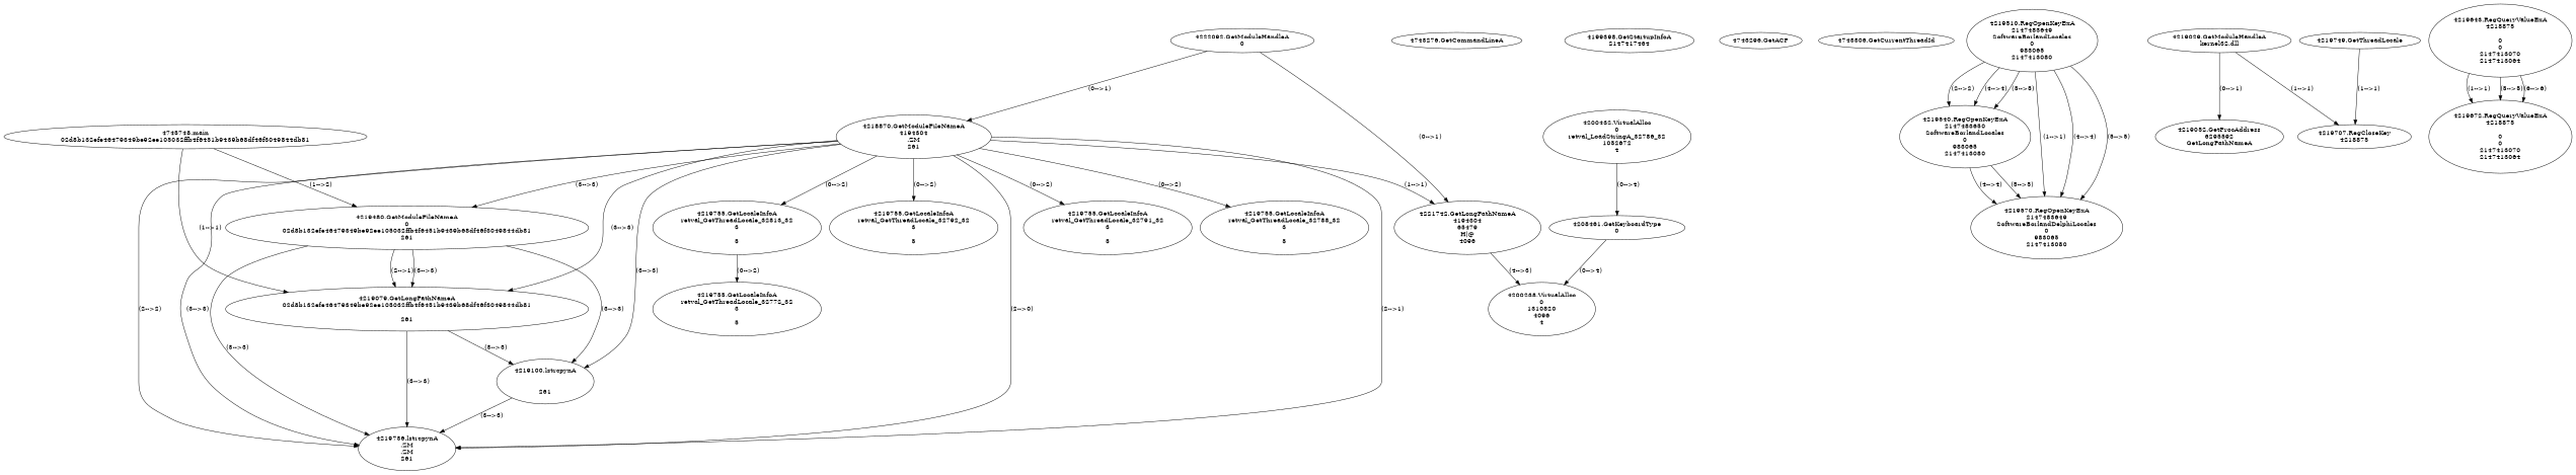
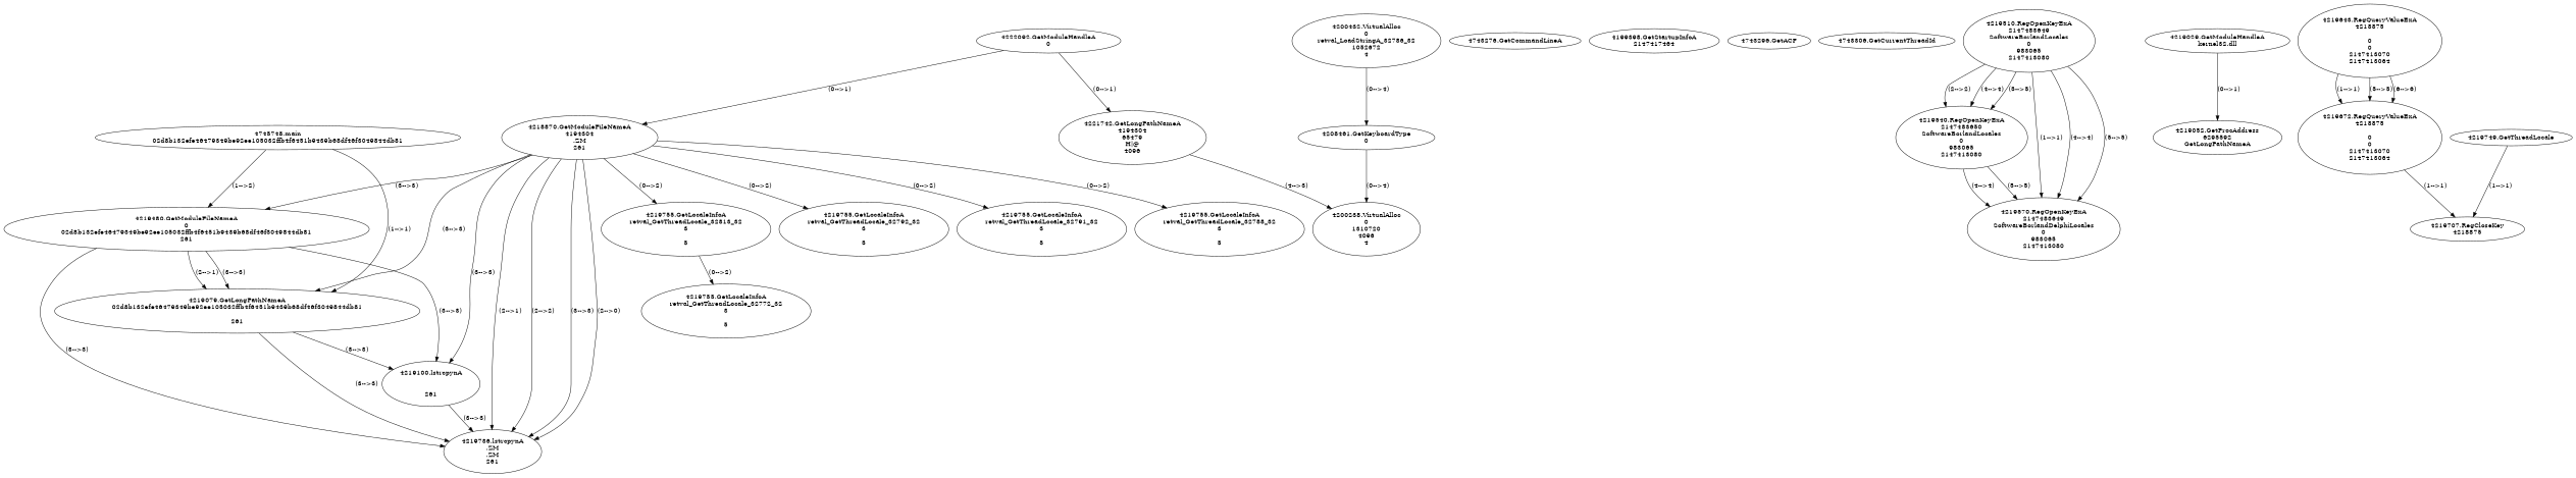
  digraph {
    n1 [label="4745748.main\n02d8b132efe46479349be92ee105032ffb4f6451b9439b68df46f3049844db81"]
    n2 [label="4219480.GetModuleFileNameA\n0\n02d8b132efe46479349be92ee105032ffb4f6451b9439b68df46f3049844db81\n261"]
    n3 [label="4219079.GetLongPathNameA\n02d8b132efe46479349be92ee105032ffb4f6451b9439b68df46f3049844db81\n\n261"]
    n4 [label="4219100.lstrcpynA\n\n\n261"]
    n5 [label="4219736.lstrcpynA\n.ZM\n.ZM\n261"]
    n6 [label="4222092.GetModuleHandleA\n0"]
    n7 [label="4218870.GetModuleFileNameA\n4194304\n.ZM\n261"]
    n8 [label="4221742.GetLongPathNameA\n4194304\n65479\nH|@\n4096"]
    n9 [label="4219755.GetLocaleInfoA\nretval_GetThreadLocale_32813_32\n3\n\n5"]
    n10 [label="4219755.GetLocaleInfoA\nretval_GetThreadLocale_32792_32\n3\n\n5"]
    n11 [label="4219755.GetLocaleInfoA\nretval_GetThreadLocale_32791_32\n3\n\n5"]
    n12 [label="4219755.GetLocaleInfoA\nretval_GetThreadLocale_32788_32\n3\n\n5"]
-   n13 [label="4200238.VirtualAlloc\n0\n1310820\n4096\n4"]
+   n13 [label="4200238.VirtualAlloc\n0\n1310720\n4096\n4"]
    n14 [label="4208461.GetKeyboardType\n0"]
    n15 [label="4200432.VirtualAlloc\n0\nretval_LoadStringA_32786_32\n1052672\n4"]
    n16 [label="4743276.GetCommandLineA\n"]
    n17 [label="4199398.GetStartupInfoA\n2147417464"]
    n18 [label="4743296.GetACP\n"]
    n19 [label="4743306.GetCurrentThreadId\n"]
    n20 [label="4219755.GetLocaleInfoA\nretval_GetThreadLocale_32772_32\n3\n\n5"]
    n21 [label="4219510.RegOpenKeyExA\n2147483649\nSoftware\Borland\Locales\n0\n983065\n2147413080"]
    n22 [label="4219540.RegOpenKeyExA\n2147483650\nSoftware\Borland\Locales\n0\n983065\n2147413080"]
    n23 [label="4219570.RegOpenKeyExA\n2147483649\nSoftware\Borland\Delphi\Locales\n0\n983065\n2147413080"]
    n24 [label="4219029.GetModuleHandleA\nkernel32.dll"]
    n25 [label="4219052.GetProcAddress\n6295592\nGetLongPathNameA"]
    n26 [label="4219643.RegQueryValueExA\n4218875\n\n0\n0\n2147413070\n2147413064"]
    n27 [label="4219672.RegQueryValueExA\n4218875\n\n0\n0\n2147413070\n2147413064"]
    n28 [label="4219707.RegCloseKey\n4218875"]
    n29 [label="4219749.GetThreadLocale\n"]
    n1 -> n2 [label="(1-->2)"]
    n1 -> n3 [label="(1-->1)"]
    n2 -> n3 [label="(2-->1)"]
    n2 -> n3 [label="(3-->3)"]
    n2 -> n4 [label="(3-->3)"]
    n2 -> n5 [label="(3-->3)"]
    n3 -> n4 [label="(3-->3)"]
    n3 -> n5 [label="(3-->3)"]
    n4 -> n5 [label="(3-->3)"]
    n6 -> n7 [label="(0-->1)"]
    n6 -> n8 [label="(0-->1)"]
    n7 -> n2 [label="(3-->3)"]
    n7 -> n3 [label="(3-->3)"]
    n7 -> n4 [label="(3-->3)"]
    n7 -> n5 [label="(2-->1)"]
    n7 -> n5 [label="(2-->2)"]
    n7 -> n5 [label="(3-->3)"]
    n7 -> n5 [label="(2-->0)"]
-   n7 -> n8 [label="(1-->1)"]
    n7 -> n9 [label="(0-->2)"]
    n7 -> n10 [label="(0-->2)"]
    n7 -> n11 [label="(0-->2)"]
    n7 -> n12 [label="(0-->2)"]
    n8 -> n13 [label="(4-->3)"]
    n9 -> n20 [label="(0-->2)"]
    n14 -> n13 [label="(0-->4)"]
    n15 -> n14 [label="(0-->4)"]
    n21 -> n22 [label="(2-->2)"]
    n21 -> n22 [label="(4-->4)"]
    n21 -> n22 [label="(5-->5)"]
    n21 -> n23 [label="(1-->1)"]
    n21 -> n23 [label="(4-->4)"]
    n21 -> n23 [label="(5-->5)"]
    n22 -> n23 [label="(4-->4)"]
    n22 -> n23 [label="(5-->5)"]
    n24 -> n25 [label="(0-->1)"]
    n26 -> n27 [label="(1-->1)"]
    n26 -> n27 [label="(5-->5)"]
    n26 -> n27 [label="(6-->6)"]
-   n24 -> n28 [label="(1-->1)"]
+   n27 -> n28 [label="(1-->1)"]
    n29 -> n28 [label="(1-->1)"]
  }
